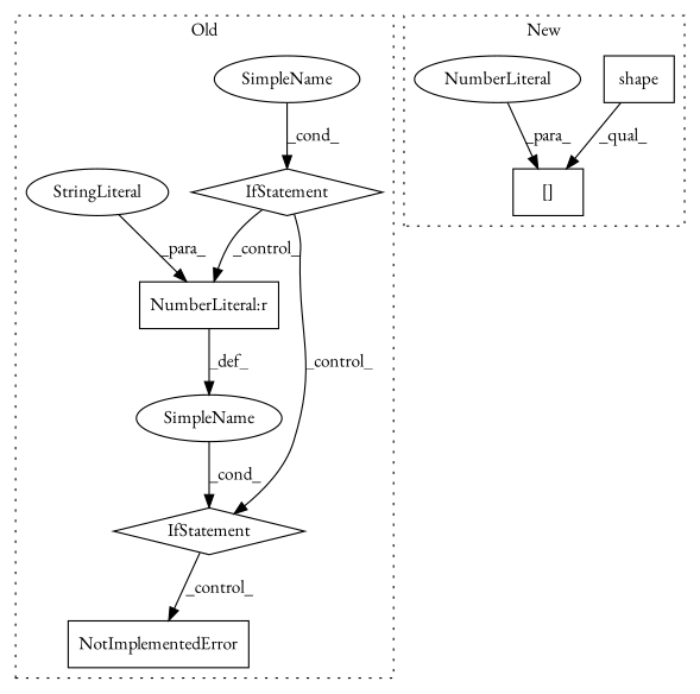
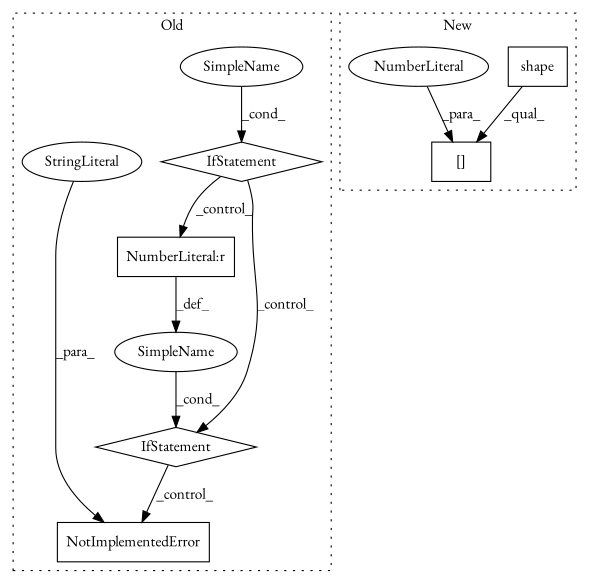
  digraph {
    fontname="EB Garamond"
    node [a=25 fontname="EB Garamond" shape=ellipse]
    edge [fontname="EB Garamond"]
    n1 [l="4,2" label=IfStatement s="880,913" shape=diamond]
    n2 [a=42 label=SimpleName]
    n3 [a=27 l=4 label="NumberLiteral:r" s=894 shape=box]
    n4 [l="4,2" label=IfStatement s="845,870" shape=diamond]
    n5 [a=42 label=SimpleName]
    n6 [a=32 l="20,1" label=NotImplementedError s="931,1012" shape=box]
    n7 [a=45 l=61 label=StringLiteral s=951]
    n8 [a=32 l="6,1" label=shape s="683,690" shape=box]
    n9 [a=2 l="15,1" label="[]" s="677,693" shape=box]
    n10 [a=34 l=1 label=NumberLiteral s=692]
    subgraph cluster_1 {
      label=Old
      style=dotted
      n1
      n2
      n3
      n4
      n5
      n6
      n7
    }
    subgraph cluster_2 {
      label=New
      style=dotted
      n8
      n9
      n10
    }
    n1 -> n6 [label=_control_]
    n2 -> n1 [label=_cond_]
    n3 -> n2 [label=_def_]
    n4 -> n1 [label=_control_]
    n4 -> n3 [label=_control_]
    n5 -> n4 [label=_cond_]
-   n7 -> n3 [label=_para_]
+   n7 -> n6 [label=_para_]
    n8 -> n9 [label=_qual_]
    n10 -> n9 [label=_para_]
  }
